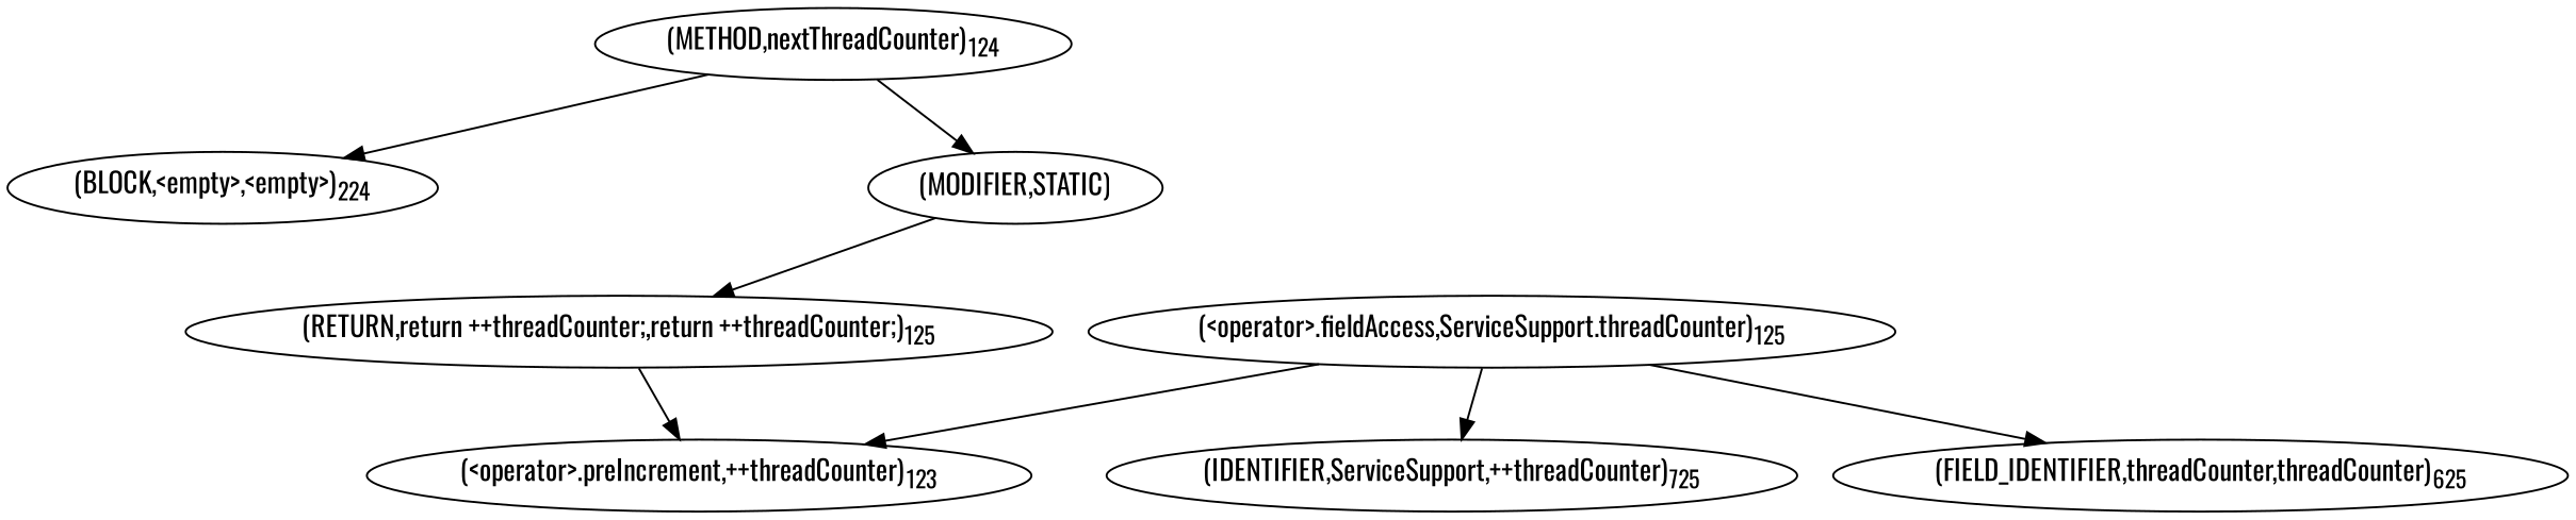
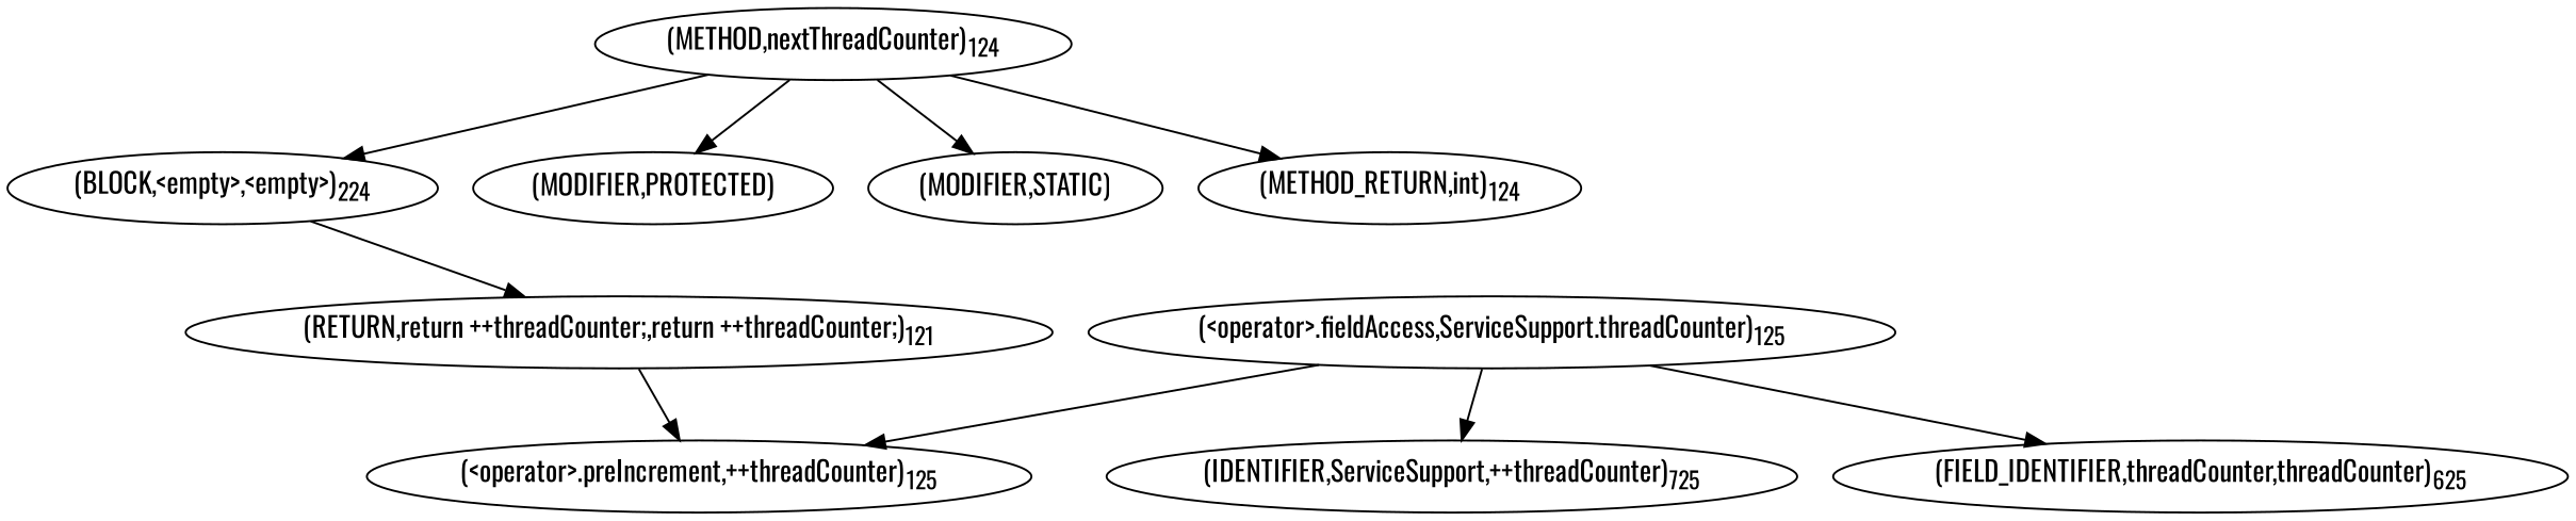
  digraph {
    fontname=Oswald
    node [fontname=Oswald]
    edge [fontname=Oswald]
    n1 [label=<(METHOD,nextThreadCounter)<SUB>124</SUB>>]
    n2 [label=<(BLOCK,&lt;empty&gt;,&lt;empty&gt;)<SUB>224</SUB>>]
+   n3 [label=<(MODIFIER,PROTECTED)>]
    n4 [label=<(MODIFIER,STATIC)>]
-   n6 [label=<(RETURN,return ++threadCounter;,return ++threadCounter;)<SUB>125</SUB>>]
-   n7 [label=<(&lt;operator&gt;.preIncrement,++threadCounter)<SUB>123</SUB>>]
+   n5 [label=<(METHOD_RETURN,int)<SUB>124</SUB>>]
+   n6 [label=<(RETURN,return ++threadCounter;,return ++threadCounter;)<SUB>121</SUB>>]
+   n7 [label=<(&lt;operator&gt;.preIncrement,++threadCounter)<SUB>125</SUB>>]
    n8 [label=<(&lt;operator&gt;.fieldAccess,ServiceSupport.threadCounter)<SUB>125</SUB>>]
    n9 [label=<(IDENTIFIER,ServiceSupport,++threadCounter)<SUB>725</SUB>>]
    n10 [label=<(FIELD_IDENTIFIER,threadCounter,threadCounter)<SUB>625</SUB>>]
    n1 -> n2
+   n1 -> n3
    n1 -> n4
-   n4 -> n6
+   n1 -> n5
+   n2 -> n6
    n6 -> n7
    n8 -> n7
    n8 -> n9
    n8 -> n10
  }
